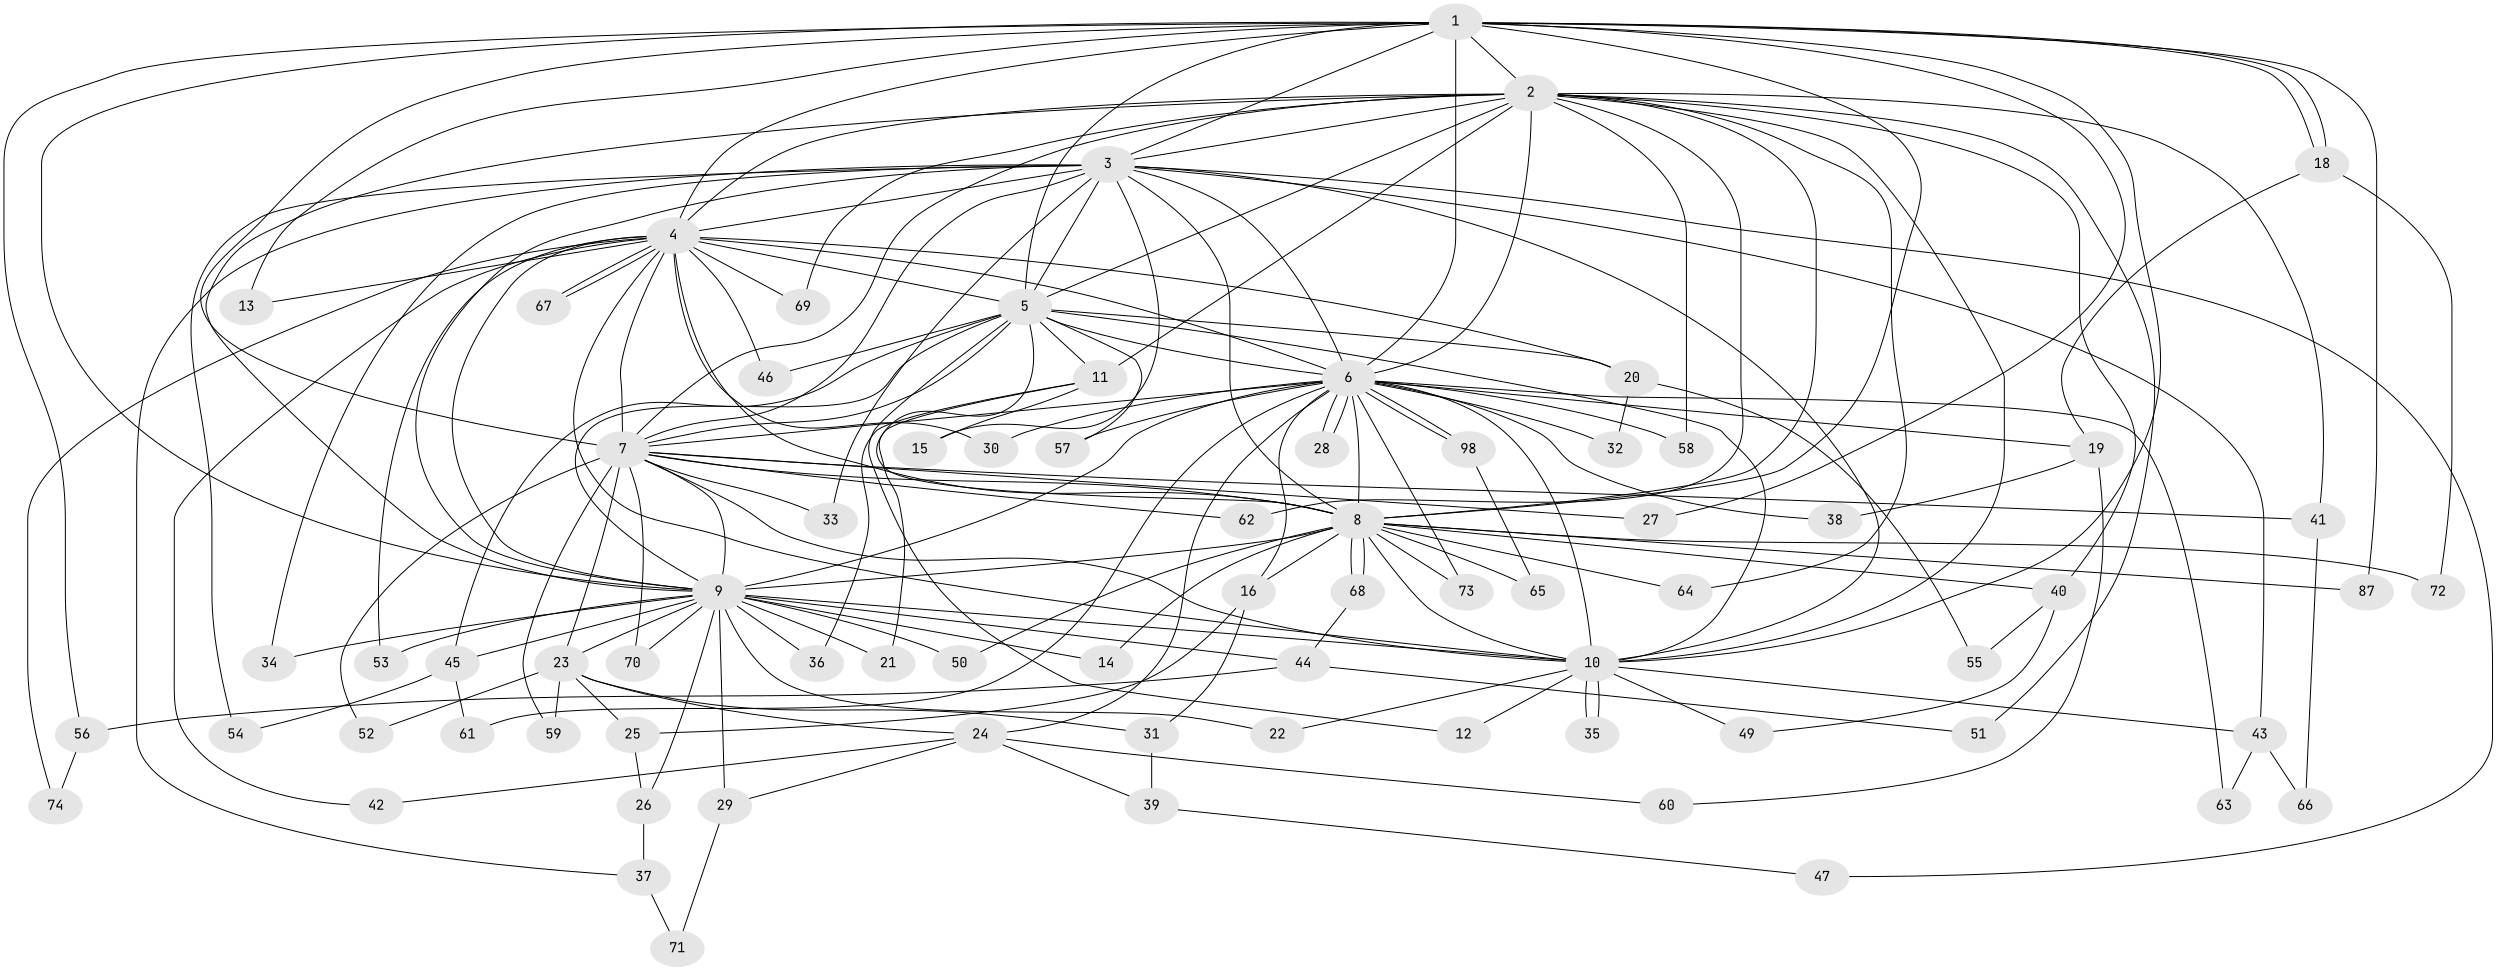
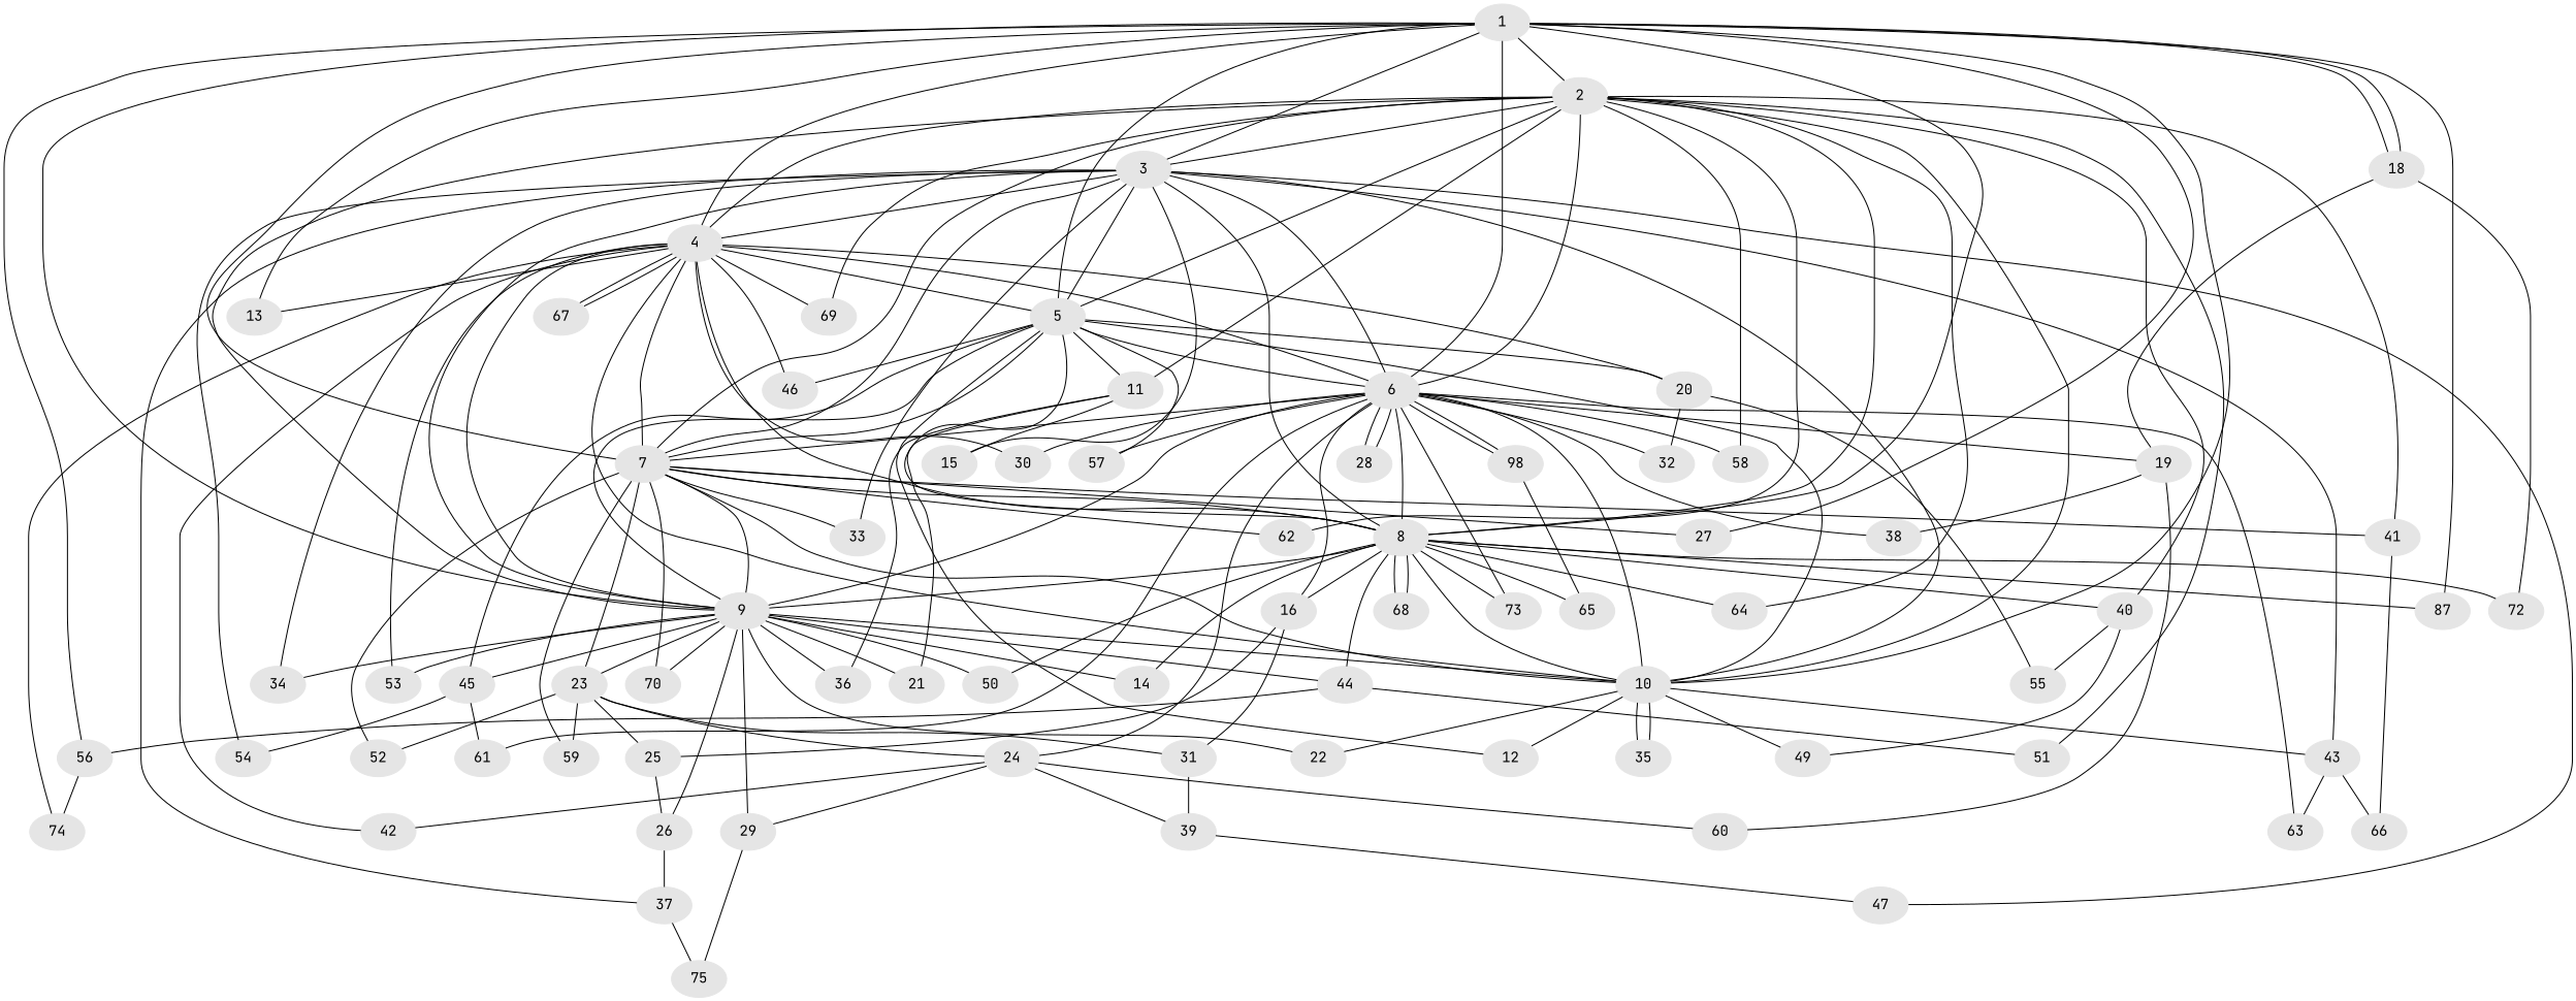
  graph {
    fontname="JetBrains Mono"
    node [color=gray90 fontname="JetBrains Mono" style=filled]
    edge [fontname="JetBrains Mono"]
    1
    2
    3
    4
    5
    6
    7
    8
    9
    10
    13
    n12 [label=87]
    18
    27
    56
    11
    40
    41
    51
    58
    62
    64
    69
    15
    33
    34
    37
    43
    47
    54
    20
    30
    42
    46
    53
    67
    74
    12
    45
    57
    16
    19
    24
    28
    32
    38
    n47 [label=98]
    61
    63
    73
    23
    52
    59
    70
    14
    44
    50
    65
    68
    72
    21
    22
    26
    29
    36
    35
    49
    55
    66
-   71
+   71 [label=75]
    25
    31
    60
    39
    1 -- 2
    1 -- 3
    1 -- 4
    1 -- 5
    1 -- 6
    1 -- 7
    1 -- 8
    1 -- 9
    1 -- 10
    1 -- 13
    1 -- n12
    1 -- 18
    1 -- 18
    1 -- 27
    1 -- 56
    2 -- 3
    2 -- 4
    2 -- 5
    2 -- 6
    2 -- 7
    2 -- 8
    2 -- 9
    2 -- 10
    2 -- 11
    2 -- 40
    2 -- 41
    2 -- 51
    2 -- 58
    2 -- 62
    2 -- 64
    2 -- 69
    3 -- 4
    3 -- 5
    3 -- 6
    3 -- 7
    3 -- 8
    3 -- 9
    3 -- 10
    3 -- 15
    3 -- 33
    3 -- 34
    3 -- 37
    3 -- 43
    3 -- 47
    3 -- 54
    4 -- 5
    4 -- 6
    4 -- 7
    4 -- 8
    4 -- 9
    4 -- 10
    4 -- 13
    4 -- 69
    4 -- 20
    4 -- 30
    4 -- 42
    4 -- 46
    4 -- 53
    4 -- 67
    4 -- 67
    4 -- 74
    5 -- 6
    5 -- 7
    5 -- 8
    5 -- 9
    5 -- 10
    5 -- 11
    5 -- 20
    5 -- 46
    5 -- 12
    5 -- 45
    5 -- 57
    6 -- 7
    6 -- 8
    6 -- 9
    6 -- 10
    6 -- 58
    6 -- 30
    6 -- 57
    6 -- 16
    6 -- 19
    6 -- 24
    6 -- 28
    6 -- 28
    6 -- 32
    6 -- 38
    6 -- n47
    6 -- n47
    6 -- 61
    6 -- 63
    6 -- 73
    7 -- 8
    7 -- 9
    7 -- 10
    7 -- 27
    7 -- 41
    7 -- 62
    7 -- 33
    7 -- 23
    7 -- 52
    7 -- 59
    7 -- 70
    8 -- 9
    8 -- 10
    8 -- n12
    8 -- 40
    8 -- 64
    8 -- 16
    8 -- 73
    8 -- 14
-   68 -- 44
+   8 -- 44
    8 -- 50
    8 -- 65
    8 -- 68
    8 -- 68
    8 -- 72
    9 -- 10
    9 -- 34
    9 -- 53
    9 -- 45
    9 -- 23
    9 -- 70
    9 -- 14
    9 -- 44
    9 -- 50
    9 -- 21
    9 -- 22
    9 -- 26
    9 -- 29
    9 -- 36
    10 -- 43
    10 -- 12
    10 -- 22
    10 -- 35
    10 -- 35
    10 -- 49
    18 -- 19
    18 -- 72
    56 -- 74
    11 -- 15
    11 -- 21
    11 -- 36
    40 -- 49
    40 -- 55
    41 -- 66
    37 -- 71
    43 -- 63
    43 -- 66
    20 -- 32
    20 -- 55
    45 -- 54
    45 -- 61
    16 -- 25
    16 -- 31
    19 -- 38
    19 -- 60
    24 -- 42
    24 -- 29
    24 -- 60
    24 -- 39
    n47 -- 65
    23 -- 24
    23 -- 52
    23 -- 59
    23 -- 25
    23 -- 31
    44 -- 56
    44 -- 51
    26 -- 37
    29 -- 71
    25 -- 26
    31 -- 39
    39 -- 47
  }
